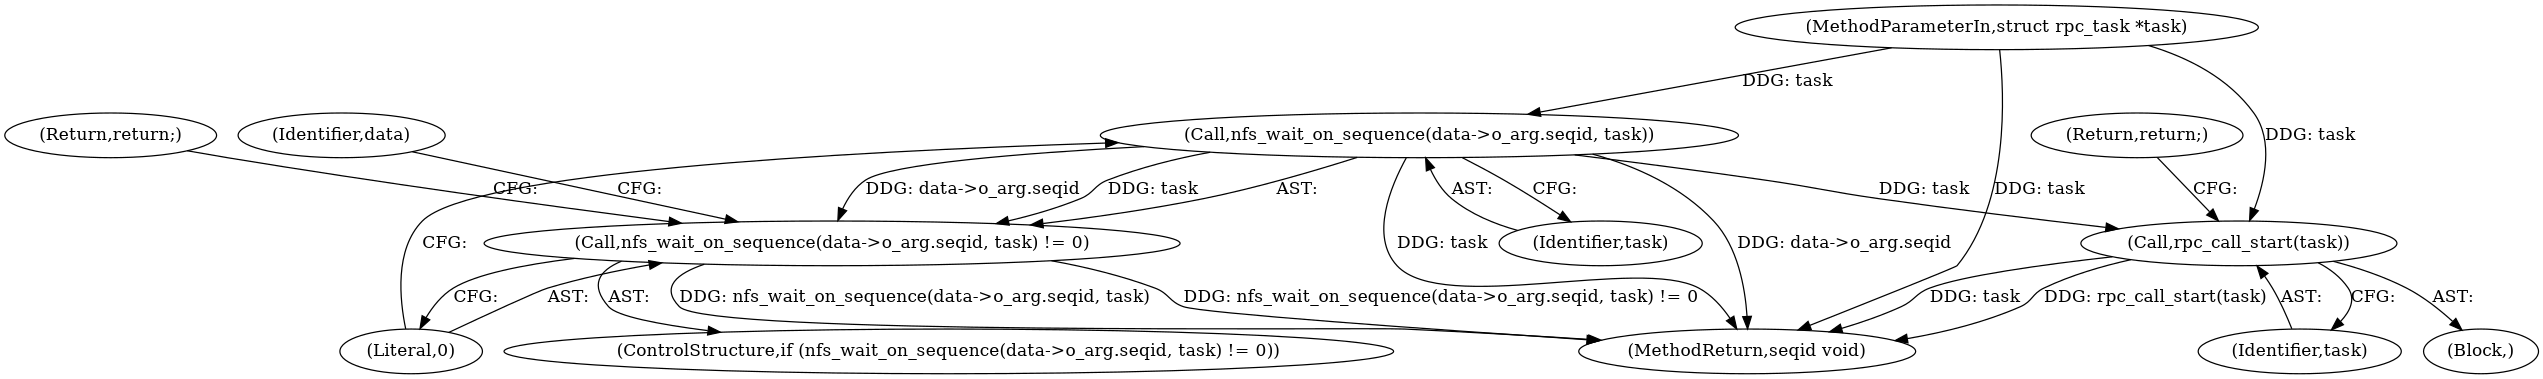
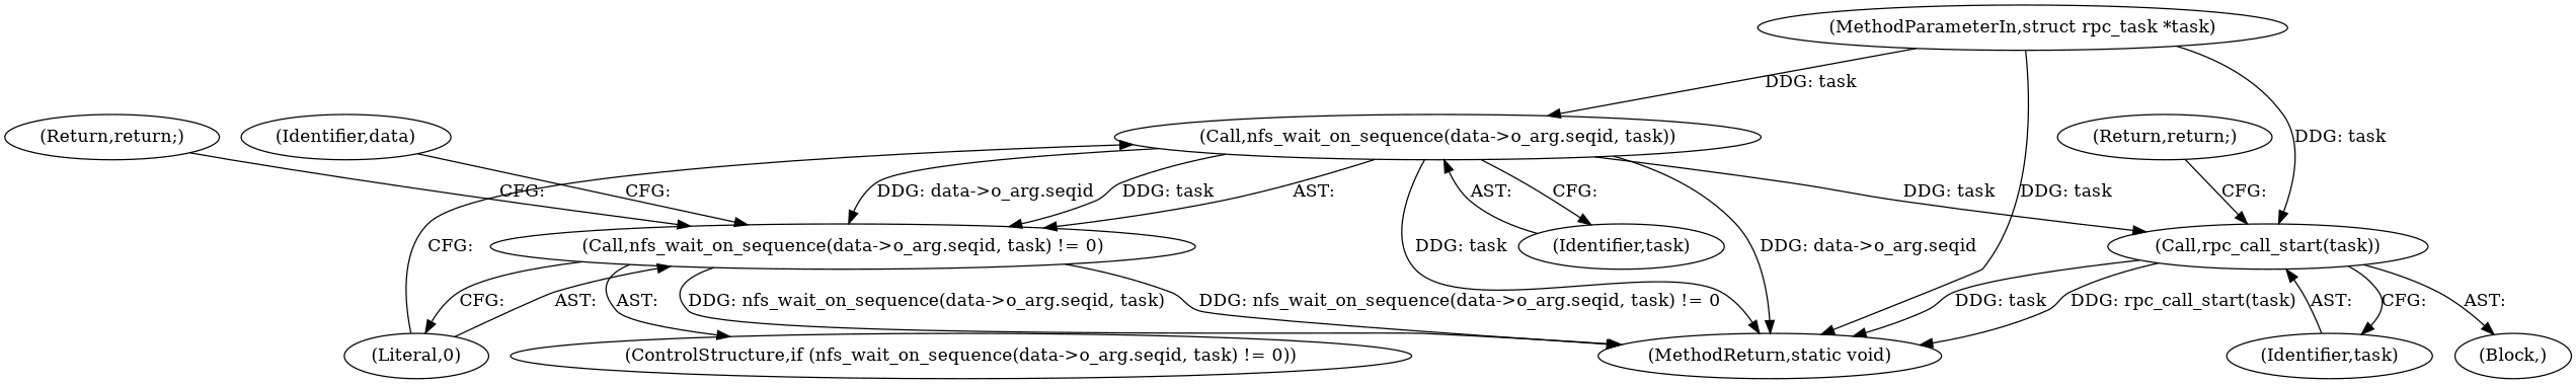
  digraph {
    n1 [label="(Call,nfs_wait_on_sequence(data->o_arg.seqid, task))"]
    n2 [label="(Call,nfs_wait_on_sequence(data->o_arg.seqid, task) != 0)"]
    n3 [label="(Call,rpc_call_start(task))"]
    n4 [label="(Identifier,task)"]
-   n5 [label="(MethodReturn,seqid void)"]
+   n5 [label="(MethodReturn,static void)"]
    n6 [label="(Literal,0)"]
    n7 [label="(ControlStructure,if (nfs_wait_on_sequence(data->o_arg.seqid, task) != 0))"]
    n8 [label="(Block,)"]
    n9 [label="(Identifier,task)"]
    n10 [label="(MethodParameterIn,struct rpc_task *task)"]
    n11 [label="(Return,return;)"]
    n12 [label="(Return,return;)"]
    n13 [label="(Identifier,data)"]
    n1 -> n2 [label="AST: "]
    n1 -> n2 [label="DDG: data->o_arg.seqid"]
    n1 -> n2 [label="DDG: task"]
    n1 -> n3 [label="DDG: task"]
    n1 -> n4 [label="CFG: "]
    n1 -> n5 [label="DDG: data->o_arg.seqid"]
    n1 -> n5 [label="DDG: task"]
    n2 -> n5 [label="DDG: nfs_wait_on_sequence(data->o_arg.seqid, task) != 0"]
    n2 -> n5 [label="DDG: nfs_wait_on_sequence(data->o_arg.seqid, task)"]
    n2 -> n6 [label="CFG: "]
    n2 -> n7 [label="AST: "]
    n3 -> n5 [label="DDG: task"]
    n3 -> n5 [label="DDG: rpc_call_start(task)"]
    n3 -> n8 [label="AST: "]
    n3 -> n9 [label="CFG: "]
    n4 -> n1 [label="AST: "]
    n6 -> n1 [label="CFG: "]
    n6 -> n2 [label="AST: "]
    n9 -> n3 [label="AST: "]
    n10 -> n1 [label="DDG: task"]
    n10 -> n3 [label="DDG: task"]
    n10 -> n5 [label="DDG: task"]
    n11 -> n3 [label="CFG: "]
    n12 -> n2 [label="CFG: "]
    n13 -> n2 [label="CFG: "]
  }
